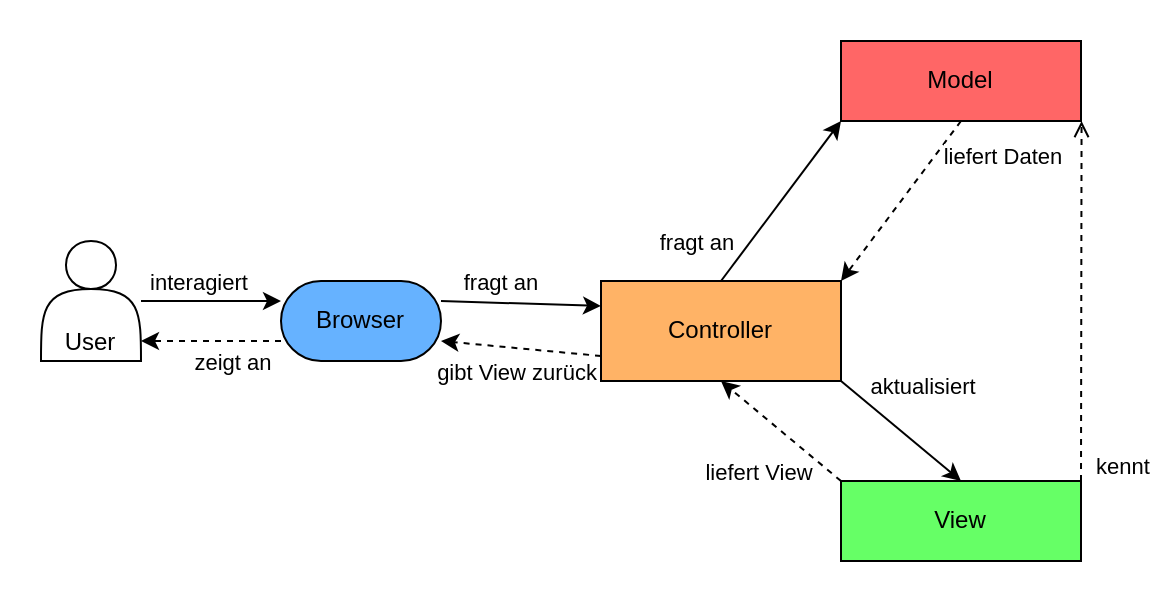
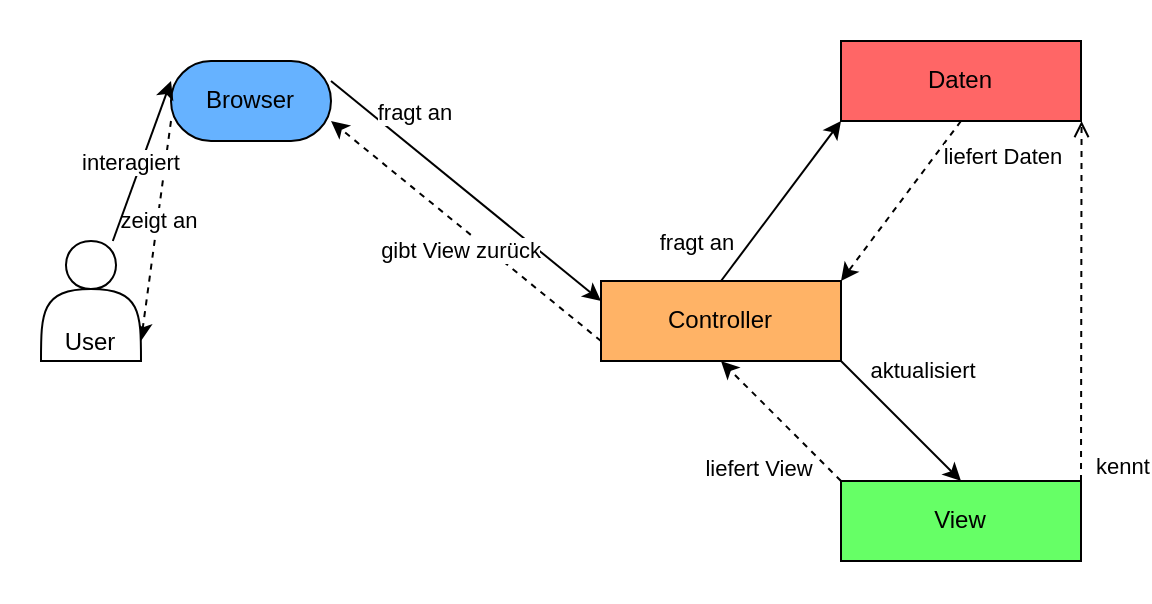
  <mxCell id="0" />
  <mxCell id="1" parent="0" />
  <mxCell id="2" style="rounded=0;orthogonalLoop=1;jettySize=auto;html=1;endArrow=classic;endFill=1;exitX=1;exitY=0.25;exitDx=0;exitDy=0;entryX=0;entryY=0.25;entryDx=0;entryDy=0;" parent="1" source="6" target="11" edge="1"><mxGeometry relative="1" as="geometry"><mxPoint x="280" y="120" as="targetPoint" /></mxGeometry></mxCell>
  <mxCell id="3" value="fragt an" style="edgeLabel;html=1;align=center;verticalAlign=middle;resizable=0;points=[];" parent="2" vertex="1" connectable="0"><mxGeometry x="-0.533" y="-2" relative="1" as="geometry"><mxPoint x="11" y="-12" as="offset" /></mxGeometry></mxCell>
  <mxCell id="4" style="edgeStyle=none;rounded=0;orthogonalLoop=1;jettySize=auto;html=1;exitX=0;exitY=0.75;exitDx=0;exitDy=0;dashed=1;endArrow=classic;endFill=1;" parent="1" source="6" edge="1"><mxGeometry relative="1" as="geometry"><mxPoint x="70" y="170" as="targetPoint" /><mxPoint x="130" y="170" as="sourcePoint" /></mxGeometry></mxCell>
  <mxCell id="5" value="zeigt an" style="edgeLabel;html=1;align=center;verticalAlign=middle;resizable=0;points=[];" parent="4" vertex="1" connectable="0"><mxGeometry x="-0.292" y="-1" relative="1" as="geometry"><mxPoint y="11" as="offset" /></mxGeometry></mxCell>
- <mxCell id="6" value="Browser" style="rounded=1;whiteSpace=wrap;html=1;arcSize=50;fillColor=#66B2FF;" parent="1" vertex="1"><mxGeometry x="140" y="140" width="80" height="40" as="geometry" /></mxCell>
+ <mxCell id="6" value="Browser" style="rounded=1;whiteSpace=wrap;html=1;arcSize=50;fillColor=#66B2FF;" parent="1" vertex="1"><mxGeometry x="85" y="30" width="80" height="40" as="geometry" /></mxCell>
  <mxCell id="7" style="edgeStyle=none;rounded=0;orthogonalLoop=1;jettySize=auto;html=1;exitX=1;exitY=1;exitDx=0;exitDy=0;entryX=0.5;entryY=0;entryDx=0;entryDy=0;endArrow=classic;endFill=1;" parent="1" source="11" target="18" edge="1"><mxGeometry relative="1" as="geometry" /></mxCell>
  <mxCell id="8" value="aktualisiert" style="edgeLabel;html=1;align=center;verticalAlign=middle;resizable=0;points=[];" parent="7" vertex="1" connectable="0"><mxGeometry x="-0.493" y="1" relative="1" as="geometry"><mxPoint x="24" y="-10" as="offset" /></mxGeometry></mxCell>
  <mxCell id="9" style="edgeStyle=none;rounded=0;orthogonalLoop=1;jettySize=auto;html=1;exitX=0.5;exitY=0;exitDx=0;exitDy=0;entryX=0;entryY=1;entryDx=0;entryDy=0;endArrow=classic;endFill=1;" parent="1" source="11" target="21" edge="1"><mxGeometry relative="1" as="geometry" /></mxCell>
  <mxCell id="10" value="fragt an" style="edgeLabel;html=1;align=center;verticalAlign=middle;resizable=0;points=[];" parent="9" vertex="1" connectable="0"><mxGeometry x="-0.653" y="1" relative="1" as="geometry"><mxPoint x="-22" y="-5" as="offset" /></mxGeometry></mxCell>
- <mxCell id="11" value="Controller" style="rounded=0;whiteSpace=wrap;html=1;fillColor=#FFB366;strokeColor=#000000;" parent="1" vertex="1"><mxGeometry x="300" y="140" width="120" height="50" as="geometry" /></mxCell>
+ <mxCell id="11" value="Controller" style="rounded=0;whiteSpace=wrap;html=1;fillColor=#FFB366;strokeColor=#000000;" parent="1" vertex="1"><mxGeometry x="300" y="140" width="120" height="40" as="geometry" /></mxCell>
  <mxCell id="12" style="edgeStyle=none;rounded=0;orthogonalLoop=1;jettySize=auto;html=1;dashed=1;endArrow=classic;endFill=1;entryX=1;entryY=0.75;entryDx=0;entryDy=0;exitX=0;exitY=0.75;exitDx=0;exitDy=0;" parent="1" source="11" target="6" edge="1"><mxGeometry relative="1" as="geometry"><mxPoint x="270" y="210" as="sourcePoint" /></mxGeometry></mxCell>
  <mxCell id="13" value="gibt View zurück" style="edgeLabel;html=1;align=center;verticalAlign=middle;resizable=0;points=[];" parent="12" vertex="1" connectable="0"><mxGeometry x="0.06" y="-1" relative="1" as="geometry"><mxPoint y="13" as="offset" /></mxGeometry></mxCell>
  <mxCell id="14" style="edgeStyle=none;rounded=0;orthogonalLoop=1;jettySize=auto;html=1;entryX=0.5;entryY=1;entryDx=0;entryDy=0;endArrow=classic;endFill=1;startArrow=none;startFill=0;exitX=0;exitY=0;exitDx=0;exitDy=0;dashed=1;" parent="1" source="18" target="11" edge="1"><mxGeometry relative="1" as="geometry"><mxPoint x="370" y="260" as="sourcePoint" /></mxGeometry></mxCell>
  <mxCell id="15" value="liefert View" style="edgeLabel;html=1;align=center;verticalAlign=middle;resizable=0;points=[];" parent="14" vertex="1" connectable="0"><mxGeometry x="-0.667" y="2" relative="1" as="geometry"><mxPoint x="-30" y="2" as="offset" /></mxGeometry></mxCell>
  <mxCell id="16" style="edgeStyle=none;rounded=0;orthogonalLoop=1;jettySize=auto;html=1;exitX=1;exitY=0;exitDx=0;exitDy=0;startArrow=none;startFill=0;endArrow=open;endFill=0;dashed=1;" parent="1" source="18" edge="1"><mxGeometry relative="1" as="geometry"><mxPoint x="540.286" y="60" as="targetPoint" /></mxGeometry></mxCell>
  <mxCell id="17" value="kennt" style="edgeLabel;html=1;align=center;verticalAlign=middle;resizable=0;points=[];" parent="16" vertex="1" connectable="0"><mxGeometry x="-0.746" y="-1" relative="1" as="geometry"><mxPoint x="19" y="15" as="offset" /></mxGeometry></mxCell>
  <mxCell id="18" value="View" style="rounded=0;whiteSpace=wrap;html=1;fillColor=#66FF66;" parent="1" vertex="1"><mxGeometry x="420" y="240" width="120" height="40" as="geometry" /></mxCell>
  <mxCell id="19" style="edgeStyle=none;rounded=0;orthogonalLoop=1;jettySize=auto;html=1;exitX=0.5;exitY=1;exitDx=0;exitDy=0;entryX=1;entryY=0;entryDx=0;entryDy=0;endArrow=classic;endFill=1;dashed=1;" parent="1" source="21" target="11" edge="1"><mxGeometry relative="1" as="geometry" /></mxCell>
  <mxCell id="20" value="liefert Daten" style="edgeLabel;html=1;align=center;verticalAlign=middle;resizable=0;points=[];" parent="19" vertex="1" connectable="0"><mxGeometry x="-0.687" relative="1" as="geometry"><mxPoint x="30" y="5" as="offset" /></mxGeometry></mxCell>
- <mxCell id="21" value="Model" style="rounded=0;whiteSpace=wrap;html=1;fillColor=#FF6666;" parent="1" vertex="1"><mxGeometry x="420" y="20" width="120" height="40" as="geometry" /></mxCell>
+ <mxCell id="21" value="Daten" style="rounded=0;whiteSpace=wrap;html=1;fillColor=#FF6666;" parent="1" vertex="1"><mxGeometry x="420" y="20" width="120" height="40" as="geometry" /></mxCell>
  <mxCell id="22" style="edgeStyle=none;rounded=0;orthogonalLoop=1;jettySize=auto;html=1;entryX=0;entryY=0.25;entryDx=0;entryDy=0;endArrow=classic;endFill=1;" parent="1" source="24" target="6" edge="1"><mxGeometry relative="1" as="geometry"><mxPoint x="80" y="130" as="sourcePoint" /></mxGeometry></mxCell>
  <mxCell id="23" value="interagiert" style="edgeLabel;html=1;align=center;verticalAlign=middle;resizable=0;points=[];" parent="22" vertex="1" connectable="0"><mxGeometry x="-0.206" y="3" relative="1" as="geometry"><mxPoint y="-7" as="offset" /></mxGeometry></mxCell>
  <mxCell id="24" value="User" style="shape=actor;whiteSpace=wrap;html=1;verticalAlign=bottom;" parent="1" vertex="1"><mxGeometry x="20" y="120" width="50" height="60" as="geometry" /></mxCell>
